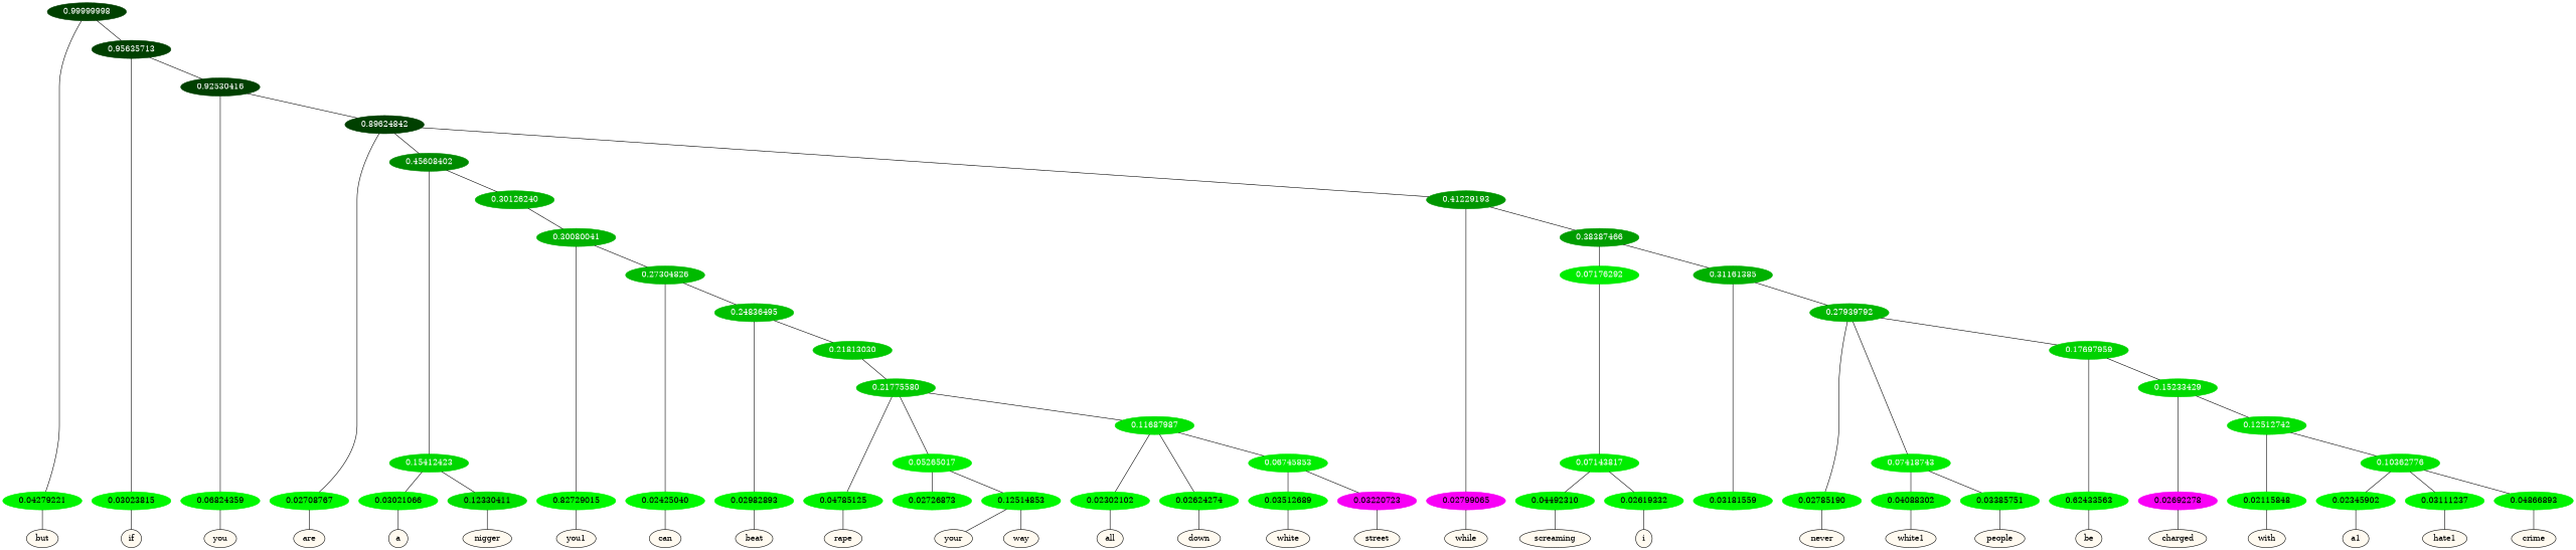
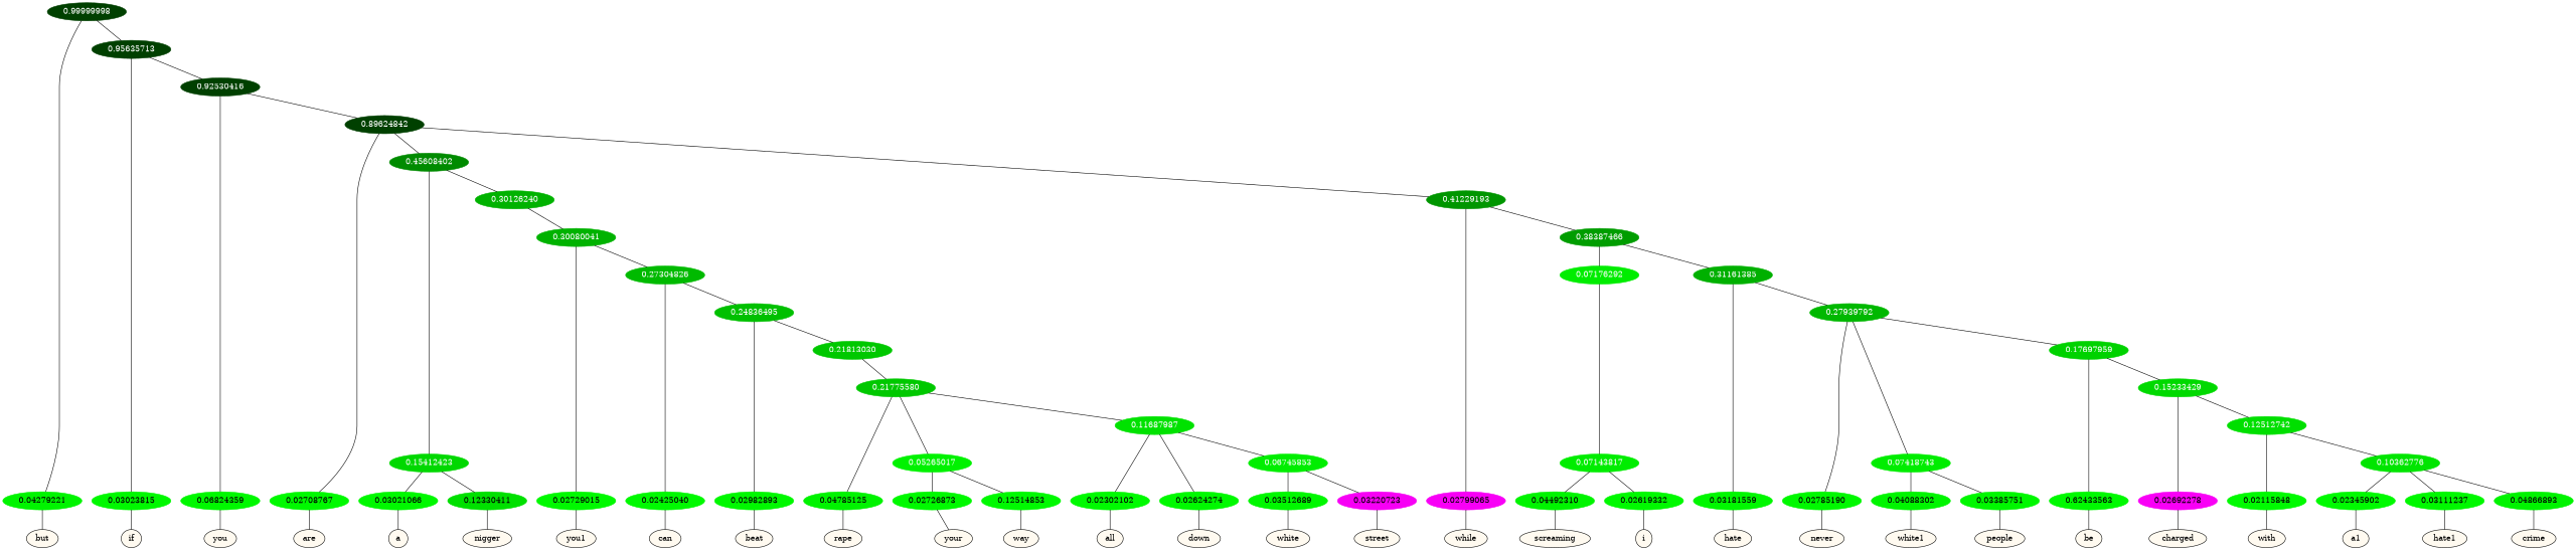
  graph {
    node [color=black format=png nodesep=0.001 ordering=out overlap_scaling=0.01 ranksep=0.001 style=filled]
    n1 [fillcolor=floralwhite height=0.15 label=but style="filled,solid" width=0.15]
    n2 [fillcolor=floralwhite height=0.15 label=if style="filled,solid" width=0.15]
    n3 [fillcolor=floralwhite height=0.15 label=you style="filled,solid" width=0.15]
    n4 [fillcolor=floralwhite height=0.15 label=are style="filled,solid" width=0.15]
    n5 [fillcolor=floralwhite height=0.15 label=a style="filled,solid" width=0.15]
    n6 [fillcolor=floralwhite height=0.15 label=nigger style="filled,solid" width=0.15]
    n7 [fillcolor=floralwhite height=0.15 label=you1 style="filled,solid" width=0.15]
    n8 [fillcolor=floralwhite height=0.15 label=can style="filled,solid" width=0.15]
    n9 [fillcolor=floralwhite height=0.15 label=beat style="filled,solid" width=0.15]
    n10 [fillcolor=floralwhite height=0.15 label=rape style="filled,solid" width=0.15]
    n11 [fillcolor=floralwhite height=0.15 label=your style="filled,solid" width=0.15]
    n12 [fillcolor=floralwhite height=0.15 label=way style="filled,solid" width=0.15]
    n13 [fillcolor=floralwhite height=0.15 label=all style="filled,solid" width=0.15]
    n14 [fillcolor=floralwhite height=0.15 label=down style="filled,solid" width=0.15]
    n15 [fillcolor=floralwhite height=0.15 label=white style="filled,solid" width=0.15]
    n16 [fillcolor=floralwhite height=0.15 label=street style="filled,solid" width=0.15]
    n17 [fillcolor=floralwhite height=0.15 label=while style="filled,solid" width=0.15]
    n18 [fillcolor=floralwhite height=0.15 label=screaming style="filled,solid" width=0.15]
    n19 [fillcolor=floralwhite height=0.15 label=i style="filled,solid" width=0.15]
+   n20 [fillcolor=floralwhite height=0.15 label=hate style="filled,solid" width=0.15]
    n21 [fillcolor=floralwhite height=0.15 label=white1 style="filled,solid" width=0.15]
    n22 [fillcolor=floralwhite height=0.15 label=people style="filled,solid" width=0.15]
    n23 [fillcolor=floralwhite height=0.15 label=never style="filled,solid" width=0.15]
    n24 [fillcolor=floralwhite height=0.15 label=be style="filled,solid" width=0.15]
    n25 [fillcolor=floralwhite height=0.15 label=charged style="filled,solid" width=0.15]
    n26 [fillcolor=floralwhite height=0.15 label=with style="filled,solid" width=0.15]
    n27 [fillcolor=floralwhite height=0.15 label=a1 style="filled,solid" width=0.15]
    n28 [fillcolor=floralwhite height=0.15 label=hate1 style="filled,solid" width=0.15]
    n29 [fillcolor=floralwhite height=0.15 label=crime style="filled,solid" width=0.15]
    n30 [color="0.334 1.000 0.957" fontcolor=black height=0.15 label=0.04279221 width=0.15]
    n31 [color="0.334 1.000 0.970" fontcolor=black height=0.15 label=0.03023815 width=0.15]
    n32 [color="0.334 1.000 0.972" fontcolor=black height=0.15 label=0.06824359 width=0.15]
    n33 [color="0.334 1.000 0.973" fontcolor=black height=0.15 label=0.02708767 width=0.15]
    n34 [color="0.334 1.000 0.970" fontcolor=black height=0.15 label=0.03021066 width=0.15]
    n35 [color="0.334 1.000 0.877" fontcolor=black height=0.15 label=0.12330411 width=0.15]
-   n36 [color="0.334 1.000 0.973" fontcolor=black height=0.15 label=0.82729015 width=0.15]
+   n36 [color="0.334 1.000 0.973" fontcolor=black height=0.15 label=0.02729015 width=0.15]
    n37 [color="0.334 1.000 0.976" fontcolor=black height=0.15 label=0.02425040 width=0.15]
    n38 [color="0.334 1.000 0.970" fontcolor=black height=0.15 label=0.02982893 width=0.15]
    n39 [color="0.334 1.000 0.952" fontcolor=black height=0.15 label=0.04785125 width=0.15]
    n40 [color="0.334 1.000 0.973" fontcolor=black height=0.15 label=0.02726873 width=0.15]
    n41 [color="0.334 1.000 0.975" fontcolor=black height=0.15 label=0.12514853 width=0.15]
    n42 [color="0.334 1.000 0.977" fontcolor=black height=0.15 label=0.02302102 width=0.15]
    n43 [color="0.334 1.000 0.974" fontcolor=black height=0.15 label=0.02624274 width=0.15]
    n44 [color="0.334 1.000 0.965" fontcolor=black height=0.15 label=0.03512689 width=0.15]
    n45 [color="0.835 1.000 0.968" fontcolor=black height=0.15 label=0.03220723 width=0.15]
    n46 [color="0.835 1.000 0.972" fontcolor=black height=0.15 label=0.02799065 width=0.15]
    n47 [color="0.334 1.000 0.955" fontcolor=black height=0.15 label=0.04492310 width=0.15]
    n48 [color="0.334 1.000 0.974" fontcolor=black height=0.15 label=0.02619332 width=0.15]
    n49 [color="0.334 1.000 0.968" fontcolor=black height=0.15 label=0.03181559 width=0.15]
    n50 [color="0.334 1.000 0.959" fontcolor=black height=0.15 label=0.04088302 width=0.15]
    n51 [color="0.334 1.000 0.967" fontcolor=black height=0.15 label=0.03385751 width=0.15]
    n52 [color="0.334 1.000 0.972" fontcolor=black height=0.15 label=0.02785190 width=0.15]
    n53 [color="0.334 1.000 0.976" fontcolor=black height=0.15 label=0.62433563 width=0.15]
    n54 [color="0.835 1.000 0.973" fontcolor=black height=0.15 label=0.02692278 width=0.15]
    n55 [color="0.334 1.000 0.979" fontcolor=black height=0.15 label=0.02115848 width=0.15]
    n56 [color="0.334 1.000 0.977" fontcolor=black height=0.15 label=0.02345902 width=0.15]
    n57 [color="0.334 1.000 0.969" fontcolor=black height=0.15 label=0.03111237 width=0.15]
    n58 [color="0.334 1.000 0.951" fontcolor=black height=0.15 label=0.04866893 width=0.15]
    n59 [color="0.334 1.000 0.250" fontcolor=grey99 height=0.15 label=0.99999998 width=0.15]
    n60 [color="0.334 1.000 0.250" fontcolor=grey99 height=0.15 label=0.95635713 width=0.15]
    n61 [color="0.334 1.000 0.250" fontcolor=grey99 height=0.15 label=0.92530416 width=0.15]
    n62 [color="0.334 1.000 0.250" fontcolor=grey99 height=0.15 label=0.89624842 width=0.15]
    n63 [color="0.334 1.000 0.544" fontcolor=grey99 height=0.15 label=0.45608402 width=0.15]
    n64 [color="0.334 1.000 0.588" fontcolor=grey99 height=0.15 label=0.41229193 width=0.15]
    n65 [color="0.334 1.000 0.846" fontcolor=grey99 height=0.15 label=0.15412423 width=0.15]
    n66 [color="0.334 1.000 0.699" fontcolor=grey99 height=0.15 label=0.30126240 width=0.15]
    n67 [color="0.334 1.000 0.616" fontcolor=grey99 height=0.15 label=0.38387466 width=0.15]
    n68 [color="0.334 1.000 0.699" fontcolor=grey99 height=0.15 label=0.30080041 width=0.15]
    n69 [color="0.334 1.000 0.928" fontcolor=grey99 height=0.15 label=0.07176292 width=0.15]
    n70 [color="0.334 1.000 0.688" fontcolor=grey99 height=0.15 label=0.31161385 width=0.15]
    n71 [color="0.334 1.000 0.727" fontcolor=grey99 height=0.15 label=0.27304826 width=0.15]
    n72 [color="0.334 1.000 0.929" fontcolor=grey99 height=0.15 label=0.07143817 width=0.15]
    n73 [color="0.334 1.000 0.721" fontcolor=grey99 height=0.15 label=0.27939792 width=0.15]
    n74 [color="0.334 1.000 0.752" fontcolor=grey99 height=0.15 label=0.24836495 width=0.15]
    n75 [color="0.334 1.000 0.926" fontcolor=grey99 height=0.15 label=0.07418743 width=0.15]
    n76 [color="0.334 1.000 0.823" fontcolor=grey99 height=0.15 label=0.17697959 width=0.15]
    n77 [color="0.334 1.000 0.782" fontcolor=grey99 height=0.15 label=0.21813030 width=0.15]
    n78 [color="0.334 1.000 0.848" fontcolor=grey99 height=0.15 label=0.15233429 width=0.15]
    n79 [color="0.334 1.000 0.782" fontcolor=grey99 height=0.15 label=0.21775580 width=0.15]
    n80 [color="0.334 1.000 0.875" fontcolor=grey99 height=0.15 label=0.12512742 width=0.15]
    n81 [color="0.334 1.000 0.947" fontcolor=grey99 height=0.15 label=0.05265017 width=0.15]
    n82 [color="0.334 1.000 0.883" fontcolor=grey99 height=0.15 label=0.11687987 width=0.15]
    n83 [color="0.334 1.000 0.896" fontcolor=grey99 height=0.15 label=0.10362776 width=0.15]
    n84 [color="0.334 1.000 0.933" fontcolor=grey99 height=0.15 label=0.06745853 width=0.15]
    subgraph sub_1 {
      rank=same
      n1
      n2
      n3
      n4
      n5
      n6
      n7
      n8
      n9
      n10
      n11
      n12
      n13
      n14
      n15
      n16
      n17
      n18
      n19
+     n20
      n21
      n22
      n23
      n24
      n25
      n26
      n27
      n28
      n29
    }
    subgraph sub_2 {
      rank=same
      n30
      n31
      n32
      n33
      n34
      n35
      n36
      n37
      n38
      n39
      n40
      n41
      n42
      n43
      n44
      n45
      n46
      n47
      n48
      n49
      n50
      n51
      n52
      n53
      n54
      n55
      n56
      n57
      n58
    }
    n30 -- n1
    n31 -- n2
    n32 -- n3
    n33 -- n4
    n34 -- n5
    n35 -- n6
    n36 -- n7
    n37 -- n8
    n38 -- n9
    n39 -- n10
-   n41 -- n11
+   n40 -- n11
    n41 -- n12
    n42 -- n13
    n43 -- n14
    n44 -- n15
    n45 -- n16
    n46 -- n17
    n47 -- n18
    n48 -- n19
+   n49 -- n20
    n50 -- n21
    n51 -- n22
    n52 -- n23
    n53 -- n24
    n54 -- n25
    n55 -- n26
    n56 -- n27
    n57 -- n28
    n58 -- n29
    n59 -- n30
    n59 -- n60
    n60 -- n31
    n60 -- n61
    n61 -- n32
    n61 -- n62
    n62 -- n33
    n62 -- n63
    n62 -- n64
    n63 -- n65
    n63 -- n66
    n64 -- n46
    n64 -- n67
    n65 -- n34
    n65 -- n35
    n66 -- n68
    n67 -- n69
    n67 -- n70
    n68 -- n36
    n68 -- n71
    n69 -- n72
    n70 -- n49
    n70 -- n73
    n71 -- n37
    n71 -- n74
    n72 -- n47
    n72 -- n48
    n73 -- n52
    n73 -- n75
    n73 -- n76
    n74 -- n38
    n74 -- n77
    n75 -- n50
    n75 -- n51
    n76 -- n53
    n76 -- n78
    n77 -- n79
    n78 -- n54
    n78 -- n80
    n79 -- n39
    n79 -- n81
    n79 -- n82
    n80 -- n55
    n80 -- n83
    n81 -- n40
    n81 -- n41
    n82 -- n42
    n82 -- n43
    n82 -- n84
    n83 -- n56
    n83 -- n57
    n83 -- n58
    n84 -- n44
    n84 -- n45
  }
